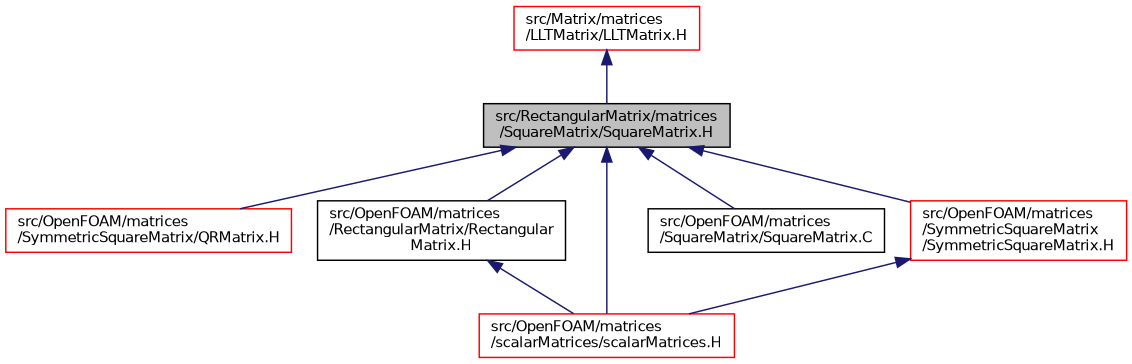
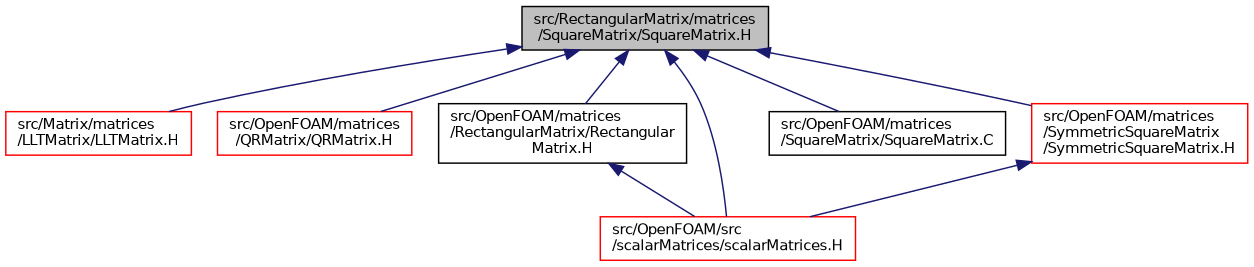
  digraph {
    node [color=red fontname=Helvetica fontsize=10 shape=record]
    edge [color=midnightblue dir=back fontname=Helvetica fontsize=10 labelfontname=Helvetica labelfontsize=10 style=solid]
    n1 [color=black fillcolor=grey75 fontcolor=black height=0.2 label="src/RectangularMatrix/matrices\l/SquareMatrix/SquareMatrix.H" style=filled width=0.4]
    n2 [height=0.2 label="src/Matrix/matrices\l/LLTMatrix/LLTMatrix.H" width=0.4]
-   n3 [height=0.2 label="src/OpenFOAM/matrices\l/SymmetricSquareMatrix/QRMatrix.H" width=0.4]
+   n3 [height=0.2 label="src/OpenFOAM/matrices\l/QRMatrix/QRMatrix.H" width=0.4]
    n4 [color=black height=0.2 label="src/OpenFOAM/matrices\l/RectangularMatrix/Rectangular\lMatrix.H" width=0.4]
-   n5 [height=0.2 label="src/OpenFOAM/matrices\l/scalarMatrices/scalarMatrices.H" width=0.4]
+   n5 [height=0.2 label="src/OpenFOAM/src\l/scalarMatrices/scalarMatrices.H" width=0.4]
    n6 [color=black height=0.2 label="src/OpenFOAM/matrices\l/SquareMatrix/SquareMatrix.C" width=0.4]
    n7 [height=0.2 label="src/OpenFOAM/matrices\l/SymmetricSquareMatrix\l/SymmetricSquareMatrix.H" width=0.4]
-   n2 -> n1
+   n1 -> n2
    n1 -> n3
    n1 -> n4
    n1 -> n5
    n1 -> n6
    n1 -> n7
    n4 -> n5
    n7 -> n5
  }
